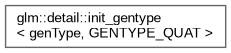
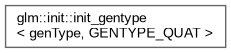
  digraph {
    rankdir=LR
    fontname="Liberation Sans"
-   n1 [color=grey40 fillcolor=white fontname="Liberation Sans" fontsize=10 height=0.2 label="glm::detail::init_gentype\l\< genType, GENTYPE_QUAT \>" shape=box style=filled width=0.4]
+   n1 [color=grey40 fillcolor=white fontname="Liberation Sans" fontsize=10 height=0.2 label="glm::init::init_gentype\l\< genType, GENTYPE_QUAT \>" shape=box style=filled width=0.4]
  }
